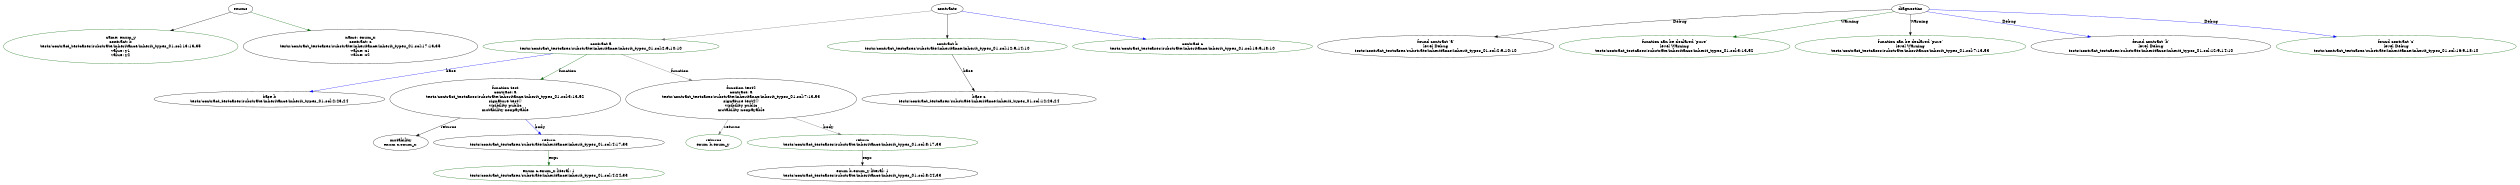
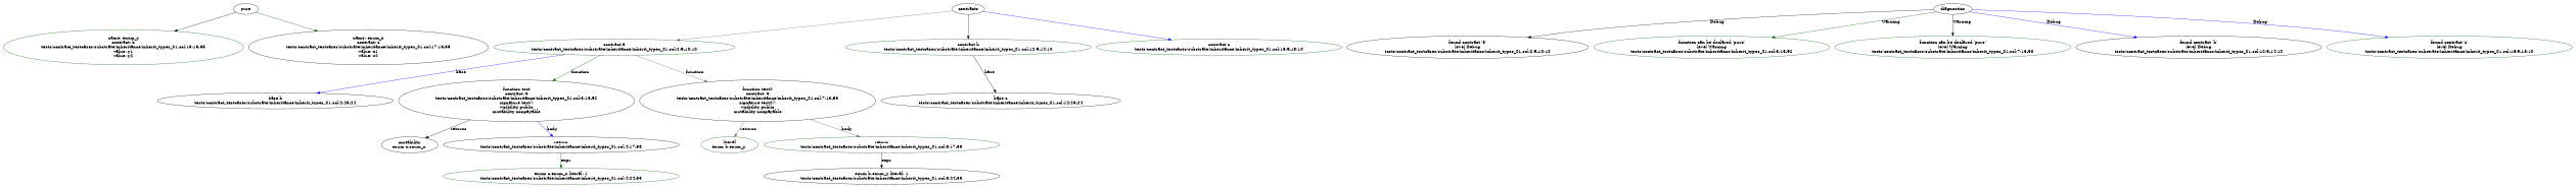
  strict digraph {
    node [color=black]
    edge [color=black]
    n1 [color=darkgreen label="name: enum_y\ncontract: b\ntests/contract_testcases/substrate/inheritance/inherit_types_01.sol:13:13-35\nvalue: y1\nvalue: y2"]
    n2 [label="name: enum_x\ncontract: c\ntests/contract_testcases/substrate/inheritance/inherit_types_01.sol:17:13-35\nvalue: x1\nvalue: x2"]
    n3 [color=darkgreen label="contract a\ntests/contract_testcases/substrate/inheritance/inherit_types_01.sol:2:9-10:10"]
    n4 [label="base b\ntests/contract_testcases/substrate/inheritance/inherit_types_01.sol:2:23-24"]
    n5 [label="function test\ncontract: a\ntests/contract_testcases/substrate/inheritance/inherit_types_01.sol:3:13-52\nsignature test()\nvisibility public\nmutability nonpayable"]
    n6 [label="function test2\ncontract: a\ntests/contract_testcases/substrate/inheritance/inherit_types_01.sol:7:13-53\nsignature test2()\nvisibility public\nmutability nonpayable"]
    n7 [label="mutability\nenum c.enum_x "]
    n8 [label="return\ntests/contract_testcases/substrate/inheritance/inherit_types_01.sol:4:17-33"]
-   n9 [color=darkgreen label="returns\nenum b.enum_y "]
+   n9 [color=darkgreen label="literal\nenum b.enum_y "]
    n10 [color=darkgreen label="return\ntests/contract_testcases/substrate/inheritance/inherit_types_01.sol:8:17-33"]
    n11 [color=darkgreen label="enum c.enum_x literal: 1\ntests/contract_testcases/substrate/inheritance/inherit_types_01.sol:4:24-33"]
    n12 [label="enum b.enum_y literal: 1\ntests/contract_testcases/substrate/inheritance/inherit_types_01.sol:8:24-33"]
    n13 [color=darkgreen label="contract b\ntests/contract_testcases/substrate/inheritance/inherit_types_01.sol:12:9-14:10"]
    n14 [label="base c\ntests/contract_testcases/substrate/inheritance/inherit_types_01.sol:12:23-24"]
    n15 [color=darkgreen label="contract c\ntests/contract_testcases/substrate/inheritance/inherit_types_01.sol:16:9-18:10"]
    n16 [label="found contract 'a'\nlevel Debug\ntests/contract_testcases/substrate/inheritance/inherit_types_01.sol:2:9-10:10"]
    n17 [color=darkgreen label="function can be declared 'pure'\nlevel Warning\ntests/contract_testcases/substrate/inheritance/inherit_types_01.sol:3:13-52"]
    n18 [color=darkgreen label="function can be declared 'pure'\nlevel Warning\ntests/contract_testcases/substrate/inheritance/inherit_types_01.sol:7:13-53"]
    n19 [label="found contract 'b'\nlevel Debug\ntests/contract_testcases/substrate/inheritance/inherit_types_01.sol:12:9-14:10"]
    n20 [color=darkgreen label="found contract 'c'\nlevel Debug\ntests/contract_testcases/substrate/inheritance/inherit_types_01.sol:16:9-18:10"]
-   enums
+   enums [label=pure]
    contracts
    diagnostics
    n3 -> n4 [color=blue label=base]
    n3 -> n5 [color=darkgreen label=function]
    n3 -> n6 [color=gray40 label=function]
    n5 -> n7 [label=returns]
    n5 -> n8 [color=blue label=body]
    n6 -> n9 [color=gray40 label=returns]
    n6 -> n10 [color=gray40 label=body]
    n8 -> n11 [color=darkgreen label=expr]
    n10 -> n12 [label=expr]
    n13 -> n14 [label=base]
    enums -> n1
    enums -> n2 [color=darkgreen]
    contracts -> n3 [color=gray40]
    contracts -> n13
    contracts -> n15 [color=blue]
    diagnostics -> n16 [label=Debug]
    diagnostics -> n17 [color=darkgreen label=Warning]
    diagnostics -> n18 [label=Warning]
    diagnostics -> n19 [color=blue label=Debug]
    diagnostics -> n20 [color=blue label=Debug]
  }
